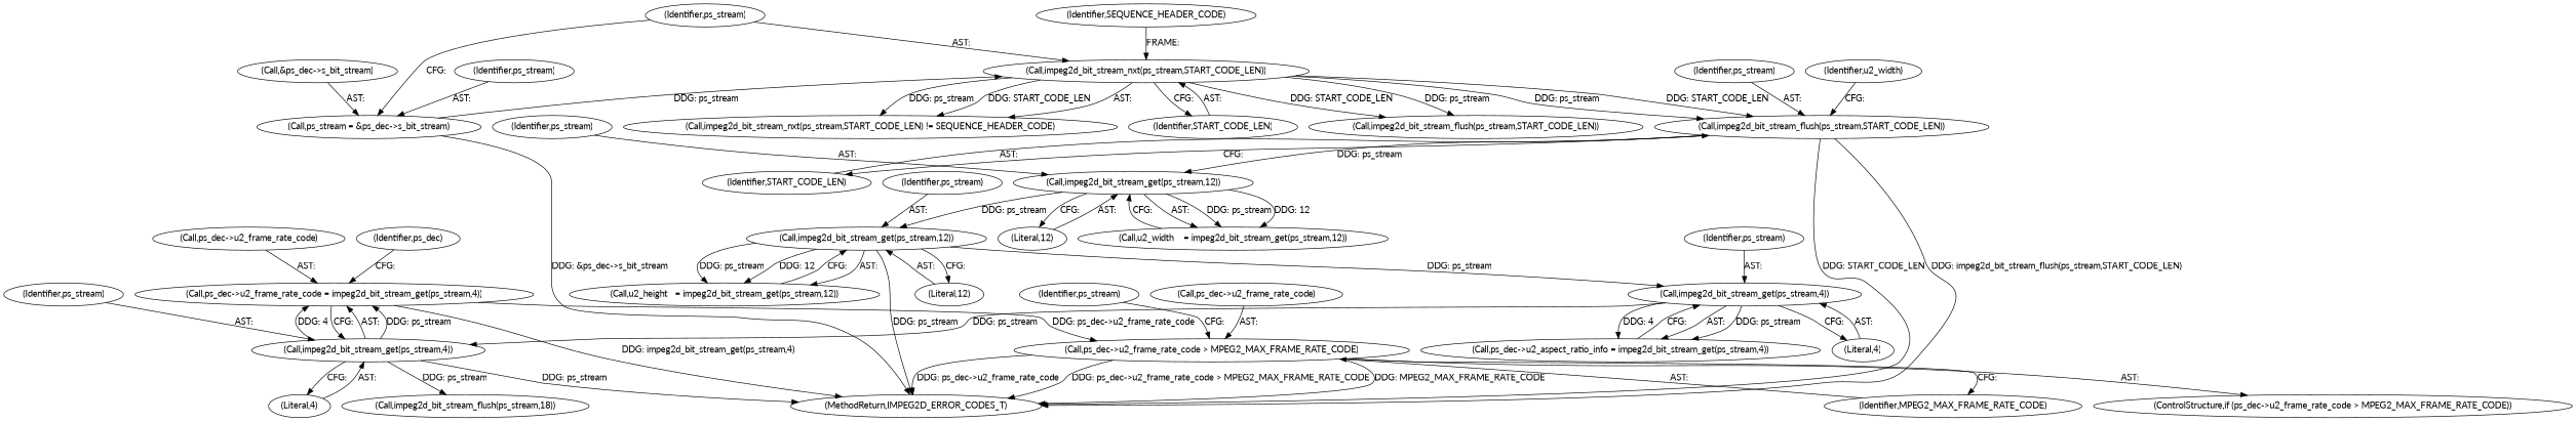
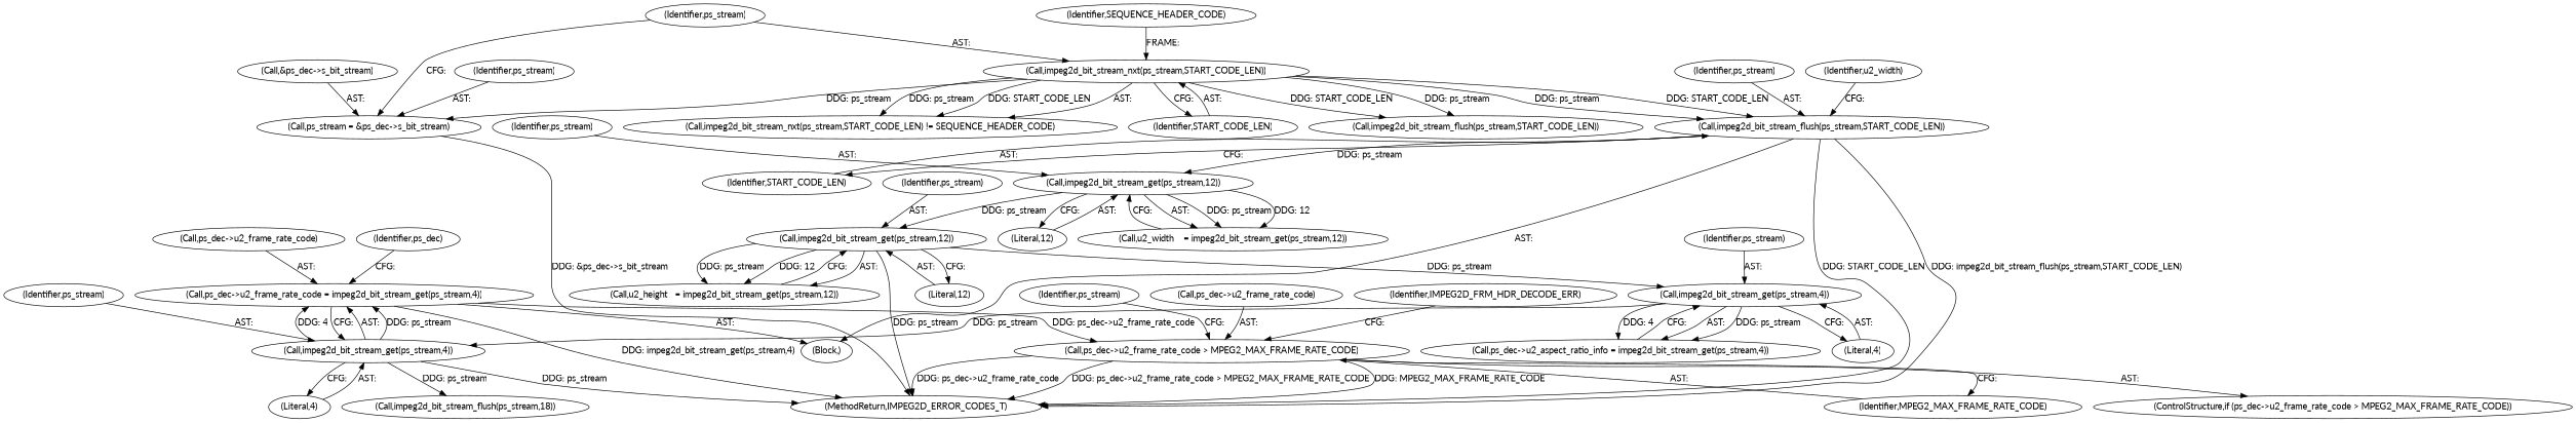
  digraph {
    fontname=Lato
    node [fontname=Lato]
    edge [fontname=Lato]
    n1 [label="(Call,ps_dec->u2_frame_rate_code = impeg2d_bit_stream_get(ps_stream,4))"]
    n2 [label="(Call,impeg2d_bit_stream_get(ps_stream,4))"]
    n3 [label="(Call,ps_dec->u2_frame_rate_code > MPEG2_MAX_FRAME_RATE_CODE)"]
+   n4 [label="(Block,)"]
    n5 [label="(MethodReturn,IMPEG2D_ERROR_CODES_T)"]
    n6 [label="(Literal,4)"]
    n7 [label="(Call,impeg2d_bit_stream_flush(ps_stream,18))"]
    n8 [label="(ControlStructure,if (ps_dec->u2_frame_rate_code > MPEG2_MAX_FRAME_RATE_CODE))"]
    n9 [label="(Identifier,MPEG2_MAX_FRAME_RATE_CODE)"]
    n10 [label="(Call,impeg2d_bit_stream_get(ps_stream,4))"]
    n11 [label="(Literal,4)"]
    n12 [label="(Call,ps_dec->u2_aspect_ratio_info = impeg2d_bit_stream_get(ps_stream,4))"]
    n13 [label="(Call,impeg2d_bit_stream_get(ps_stream,12))"]
    n14 [label="(Call,u2_height   = impeg2d_bit_stream_get(ps_stream,12))"]
    n15 [label="(Literal,12)"]
    n16 [label="(Call,impeg2d_bit_stream_get(ps_stream,12))"]
    n17 [label="(Call,u2_width    = impeg2d_bit_stream_get(ps_stream,12))"]
    n18 [label="(Literal,12)"]
    n19 [label="(Call,impeg2d_bit_stream_flush(ps_stream,START_CODE_LEN))"]
    n20 [label="(Identifier,START_CODE_LEN)"]
    n21 [label="(Call,impeg2d_bit_stream_nxt(ps_stream,START_CODE_LEN))"]
    n22 [label="(Call,impeg2d_bit_stream_flush(ps_stream,START_CODE_LEN))"]
    n23 [label="(Call,impeg2d_bit_stream_nxt(ps_stream,START_CODE_LEN) != SEQUENCE_HEADER_CODE)"]
    n24 [label="(Identifier,START_CODE_LEN)"]
    n25 [label="(Call,ps_stream = &ps_dec->s_bit_stream)"]
    n26 [label="(Call,&ps_dec->s_bit_stream)"]
    n27 [label="(Call,ps_dec->u2_frame_rate_code)"]
    n28 [label="(Identifier,ps_stream)"]
    n29 [label="(Identifier,ps_stream)"]
+   n30 [label="(Identifier,IMPEG2D_FRM_HDR_DECODE_ERR)"]
    n31 [label="(Identifier,ps_stream)"]
    n32 [label="(Identifier,ps_stream)"]
    n33 [label="(Identifier,ps_stream)"]
    n34 [label="(Identifier,SEQUENCE_HEADER_CODE)"]
    n35 [label="(Identifier,ps_dec)"]
    n36 [label="(Identifier,ps_stream)"]
    n37 [label="(Call,ps_dec->u2_frame_rate_code)"]
    n38 [label="(Identifier,ps_stream)"]
    n39 [label="(Identifier,ps_stream)"]
    n40 [label="(Identifier,u2_width)"]
    n1 -> n2 [label="CFG: "]
    n1 -> n3 [label="DDG: ps_dec->u2_frame_rate_code"]
+   n1 -> n4 [label="AST: "]
    n1 -> n5 [label="DDG: impeg2d_bit_stream_get(ps_stream,4)"]
    n2 -> n1 [label="AST: "]
    n2 -> n1 [label="DDG: ps_stream"]
    n2 -> n1 [label="DDG: 4"]
    n2 -> n5 [label="DDG: ps_stream"]
    n2 -> n6 [label="CFG: "]
    n2 -> n7 [label="DDG: ps_stream"]
    n3 -> n5 [label="DDG: MPEG2_MAX_FRAME_RATE_CODE"]
    n3 -> n5 [label="DDG: ps_dec->u2_frame_rate_code"]
    n3 -> n5 [label="DDG: ps_dec->u2_frame_rate_code > MPEG2_MAX_FRAME_RATE_CODE"]
    n3 -> n8 [label="AST: "]
    n3 -> n9 [label="CFG: "]
    n6 -> n2 [label="AST: "]
    n9 -> n3 [label="AST: "]
    n10 -> n2 [label="DDG: ps_stream"]
    n10 -> n11 [label="CFG: "]
    n10 -> n12 [label="AST: "]
    n10 -> n12 [label="DDG: ps_stream"]
    n10 -> n12 [label="DDG: 4"]
    n11 -> n10 [label="AST: "]
    n12 -> n10 [label="CFG: "]
    n13 -> n5 [label="DDG: ps_stream"]
    n13 -> n10 [label="DDG: ps_stream"]
    n13 -> n14 [label="AST: "]
    n13 -> n14 [label="DDG: ps_stream"]
    n13 -> n14 [label="DDG: 12"]
    n13 -> n15 [label="CFG: "]
    n14 -> n13 [label="CFG: "]
    n15 -> n13 [label="AST: "]
    n16 -> n13 [label="DDG: ps_stream"]
    n16 -> n17 [label="AST: "]
    n16 -> n17 [label="DDG: ps_stream"]
    n16 -> n17 [label="DDG: 12"]
    n16 -> n18 [label="CFG: "]
    n17 -> n16 [label="CFG: "]
    n18 -> n16 [label="AST: "]
+   n19 -> n4 [label="AST: "]
    n19 -> n5 [label="DDG: START_CODE_LEN"]
    n19 -> n5 [label="DDG: impeg2d_bit_stream_flush(ps_stream,START_CODE_LEN)"]
    n19 -> n16 [label="DDG: ps_stream"]
    n19 -> n20 [label="CFG: "]
    n20 -> n19 [label="AST: "]
    n21 -> n19 [label="DDG: ps_stream"]
    n21 -> n19 [label="DDG: START_CODE_LEN"]
    n21 -> n22 [label="DDG: ps_stream"]
    n21 -> n22 [label="DDG: START_CODE_LEN"]
    n21 -> n23 [label="AST: "]
    n21 -> n23 [label="DDG: ps_stream"]
    n21 -> n23 [label="DDG: START_CODE_LEN"]
    n21 -> n24 [label="CFG: "]
    n24 -> n21 [label="AST: "]
    n25 -> n5 [label="DDG: &ps_dec->s_bit_stream"]
-   n25 -> n21 [label="DDG: ps_stream"]
+   n21 -> n25 [label="DDG: ps_stream"]
    n26 -> n25 [label="AST: "]
    n27 -> n1 [label="AST: "]
    n28 -> n21 [label="AST: "]
    n28 -> n25 [label="CFG: "]
    n29 -> n25 [label="AST: "]
+   n30 -> n3 [label="CFG: "]
    n31 -> n13 [label="AST: "]
    n32 -> n10 [label="AST: "]
    n33 -> n19 [label="AST: "]
    n34 -> n21 [label="FRAME: "]
    n35 -> n1 [label="CFG: "]
    n36 -> n3 [label="CFG: "]
    n37 -> n3 [label="AST: "]
    n38 -> n2 [label="AST: "]
    n39 -> n16 [label="AST: "]
    n40 -> n19 [label="CFG: "]
  }
